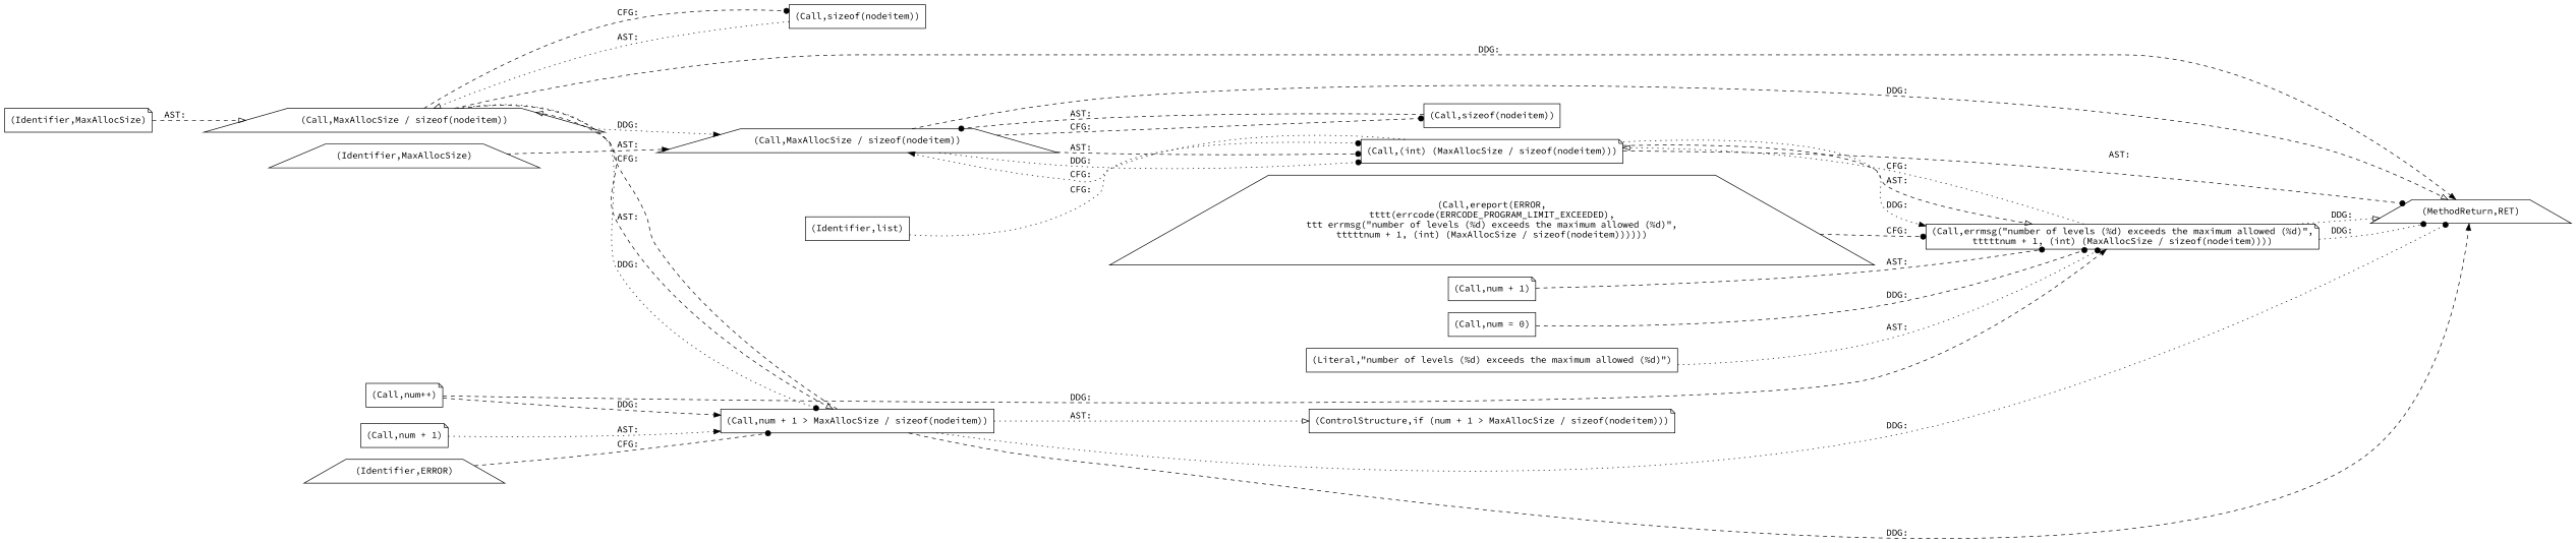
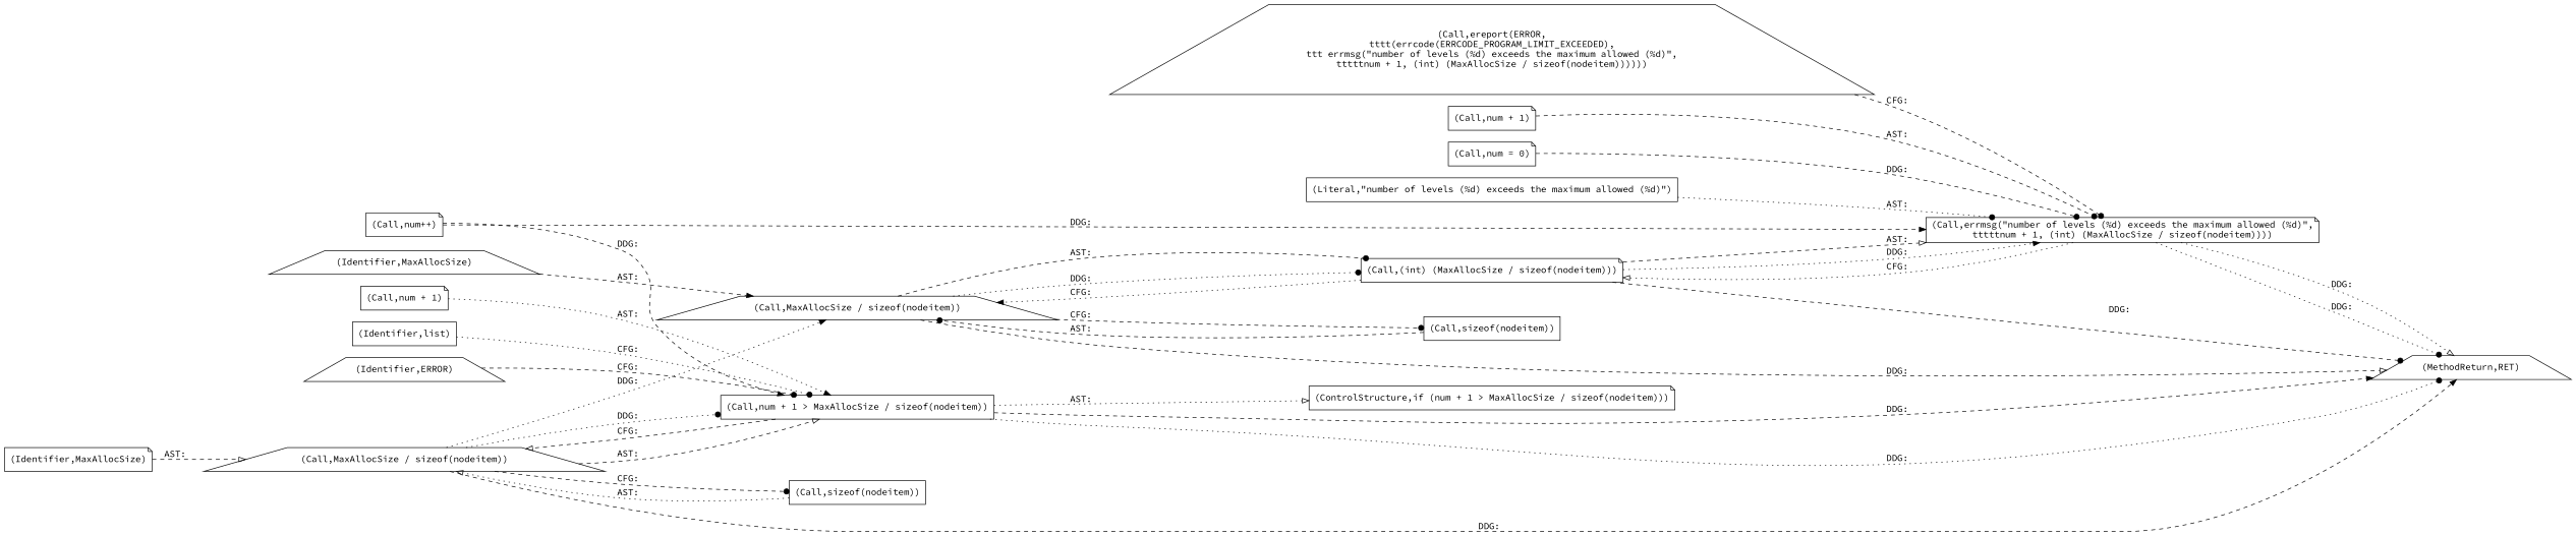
  digraph {
    fontname="Source Code Pro"
    rankdir=LR
    node [fontname="Source Code Pro" shape=note]
    edge [arrowhead=dot fontname="Source Code Pro" style=dashed]
    n1 [label="(Call,MaxAllocSize / sizeof(nodeitem))" shape=trapezium]
    n2 [label="(Call,num + 1 > MaxAllocSize / sizeof(nodeitem))" shape=box]
    n3 [label="(Call,MaxAllocSize / sizeof(nodeitem))" shape=trapezium]
    n4 [label="(Call,sizeof(nodeitem))" shape=box]
    n5 [label="(MethodReturn,RET)" shape=trapezium]
    n6 [label="(ControlStructure,if (num + 1 > MaxAllocSize / sizeof(nodeitem)))"]
    n7 [label="(Call,(int) (MaxAllocSize / sizeof(nodeitem)))"]
    n8 [label="(Call,sizeof(nodeitem))" shape=box]
    n9 [label="(Call,errmsg(\"number of levels (%d) exceeds the maximum allowed (%d)\",\n\t\t\t\t\tnum + 1, (int) (MaxAllocSize / sizeof(nodeitem))))"]
    n10 [label="(Call,num + 1)"]
    n11 [label="(Identifier,list)" shape=box]
    n12 [label="(Identifier,MaxAllocSize)"]
    n13 [label="(Call,ereport(ERROR,\n\t\t\t\t(errcode(ERRCODE_PROGRAM_LIMIT_EXCEEDED),\n\t\t\t errmsg(\"number of levels (%d) exceeds the maximum allowed (%d)\",\n\t\t\t\t\tnum + 1, (int) (MaxAllocSize / sizeof(nodeitem))))))" shape=trapezium]
    n14 [label="(Call,num + 1)"]
-   n15 [label="(Call,num = 0)" shape=box]
+   n15 [label="(Call,num = 0)"]
    n16 [label="(Literal,\"number of levels (%d) exceeds the maximum allowed (%d)\")" shape=box]
    n17 [label="(Identifier,MaxAllocSize)" shape=trapezium]
    n18 [label="(Identifier,ERROR)" shape=trapezium]
    n19 [label="(Call,num++)"]
    n1 -> n2 [arrowhead=onormal label="AST: "]
    n1 -> n2 [label="DDG: " style=dotted]
    n1 -> n3 [arrowhead=normal label="DDG: " style=dotted]
    n1 -> n4 [label="CFG: "]
    n1 -> n5 [arrowhead=normal label="DDG: "]
    n2 -> n1 [arrowhead=onormal label="CFG: "]
    n2 -> n5 [arrowhead=normal label="DDG: "]
    n2 -> n5 [label="DDG: " style=dotted]
    n2 -> n6 [arrowhead=onormal label="AST: " style=dotted]
    n3 -> n5 [arrowhead=onormal label="DDG: "]
    n3 -> n7 [label="AST: "]
    n3 -> n7 [label="DDG: " style=dotted]
    n3 -> n8 [label="CFG: "]
    n4 -> n1 [arrowhead=onormal label="AST: " style=dotted]
    n7 -> n3 [arrowhead=normal label="CFG: " style=dotted]
-   n7 -> n5 [label="AST: "]
+   n7 -> n5 [label="DDG: "]
    n7 -> n9 [arrowhead=onormal label="AST: "]
    n7 -> n9 [arrowhead=normal label="DDG: " style=dotted]
    n8 -> n3 [label="AST: "]
    n9 -> n5 [label="DDG: " style=dotted]
    n9 -> n5 [arrowhead=onormal label="DDG: " style=dotted]
    n9 -> n7 [arrowhead=onormal label="CFG: " style=dotted]
    n10 -> n2 [arrowhead=normal label="AST: " style=dotted]
-   n11 -> n7 [label="CFG: " style=dotted]
+   n11 -> n2 [label="CFG: " style=dotted]
    n12 -> n1 [arrowhead=onormal label="AST: "]
    n13 -> n9 [label="CFG: "]
    n14 -> n9 [label="AST: "]
    n15 -> n9 [label="DDG: "]
    n16 -> n9 [label="AST: " style=dotted]
    n17 -> n3 [arrowhead=normal label="AST: "]
    n18 -> n2 [label="CFG: "]
    n19 -> n2 [arrowhead=normal label="DDG: "]
    n19 -> n9 [arrowhead=normal label="DDG: "]
  }
